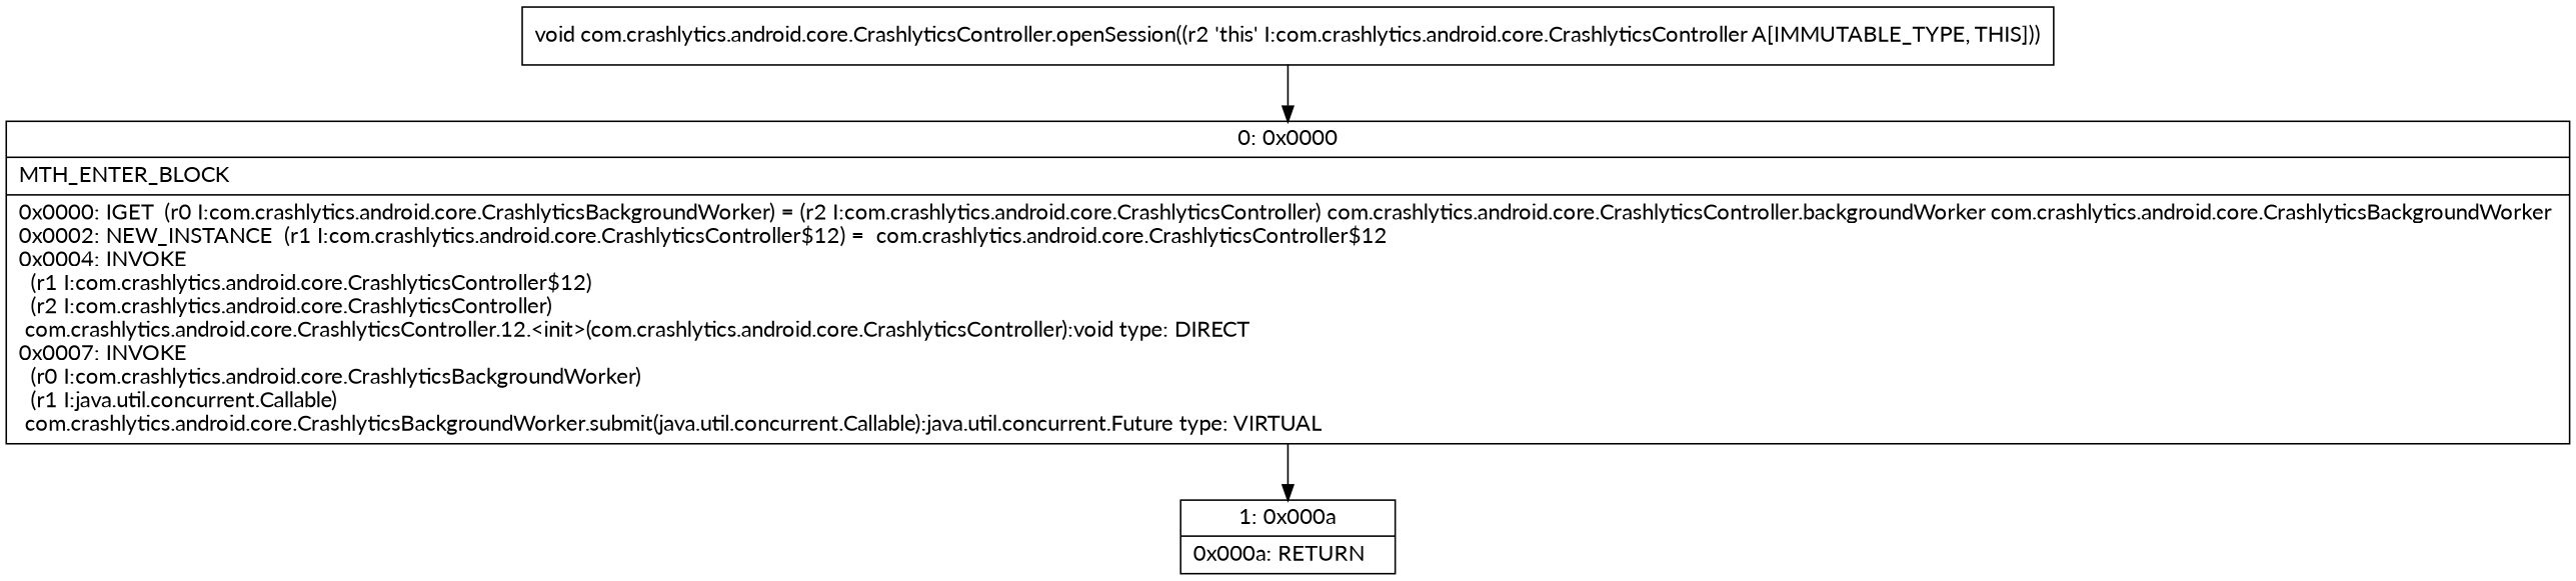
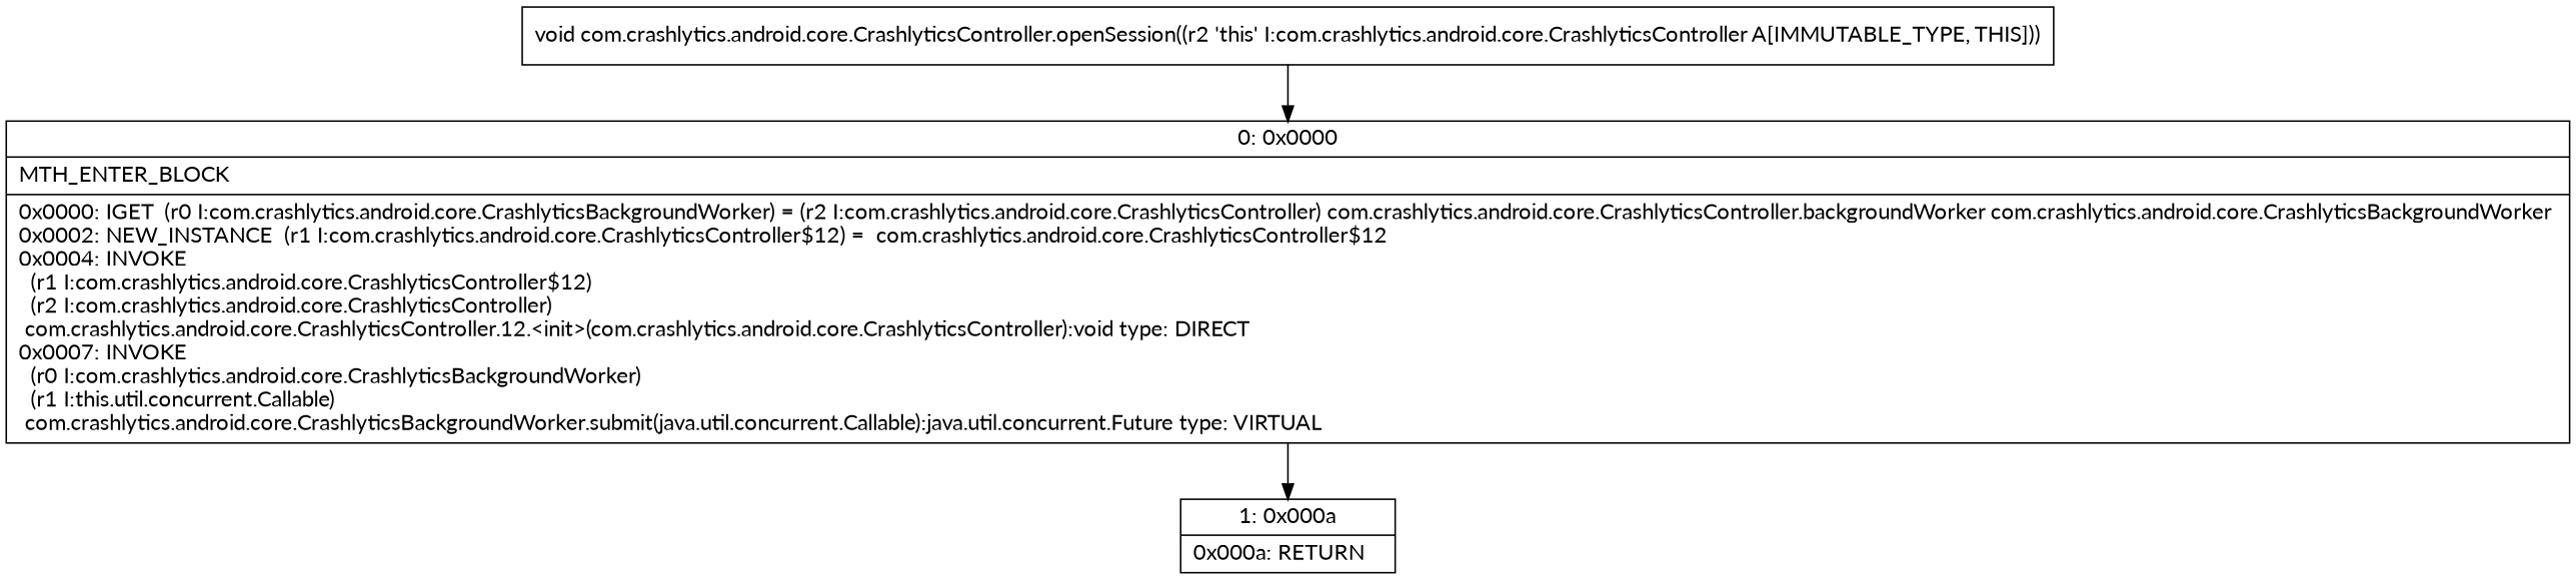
  digraph {
    fontname=Lato
    node [shape=record fontname=Lato]
    edge [fontname=Lato]
-   n1 [label="{0\:\ 0x0000|MTH_ENTER_BLOCK\l|0x0000: IGET  (r0 I:com.crashlytics.android.core.CrashlyticsBackgroundWorker) = (r2 I:com.crashlytics.android.core.CrashlyticsController) com.crashlytics.android.core.CrashlyticsController.backgroundWorker com.crashlytics.android.core.CrashlyticsBackgroundWorker \l0x0002: NEW_INSTANCE  (r1 I:com.crashlytics.android.core.CrashlyticsController$12) =  com.crashlytics.android.core.CrashlyticsController$12 \l0x0004: INVOKE  \l  (r1 I:com.crashlytics.android.core.CrashlyticsController$12)\l  (r2 I:com.crashlytics.android.core.CrashlyticsController)\l com.crashlytics.android.core.CrashlyticsController.12.\<init\>(com.crashlytics.android.core.CrashlyticsController):void type: DIRECT \l0x0007: INVOKE  \l  (r0 I:com.crashlytics.android.core.CrashlyticsBackgroundWorker)\l  (r1 I:java.util.concurrent.Callable)\l com.crashlytics.android.core.CrashlyticsBackgroundWorker.submit(java.util.concurrent.Callable):java.util.concurrent.Future type: VIRTUAL \l}"]
+   n1 [label="{0\:\ 0x0000|MTH_ENTER_BLOCK\l|0x0000: IGET  (r0 I:com.crashlytics.android.core.CrashlyticsBackgroundWorker) = (r2 I:com.crashlytics.android.core.CrashlyticsController) com.crashlytics.android.core.CrashlyticsController.backgroundWorker com.crashlytics.android.core.CrashlyticsBackgroundWorker \l0x0002: NEW_INSTANCE  (r1 I:com.crashlytics.android.core.CrashlyticsController$12) =  com.crashlytics.android.core.CrashlyticsController$12 \l0x0004: INVOKE  \l  (r1 I:com.crashlytics.android.core.CrashlyticsController$12)\l  (r2 I:com.crashlytics.android.core.CrashlyticsController)\l com.crashlytics.android.core.CrashlyticsController.12.\<init\>(com.crashlytics.android.core.CrashlyticsController):void type: DIRECT \l0x0007: INVOKE  \l  (r0 I:com.crashlytics.android.core.CrashlyticsBackgroundWorker)\l  (r1 I:this.util.concurrent.Callable)\l com.crashlytics.android.core.CrashlyticsBackgroundWorker.submit(java.util.concurrent.Callable):java.util.concurrent.Future type: VIRTUAL \l}"]
    n2 [label="{1\:\ 0x000a|0x000a: RETURN   \l}"]
    n3 [label="{void com.crashlytics.android.core.CrashlyticsController.openSession((r2 'this' I:com.crashlytics.android.core.CrashlyticsController A[IMMUTABLE_TYPE, THIS])) }"]
    n1 -> n2
    n3 -> n1
  }
